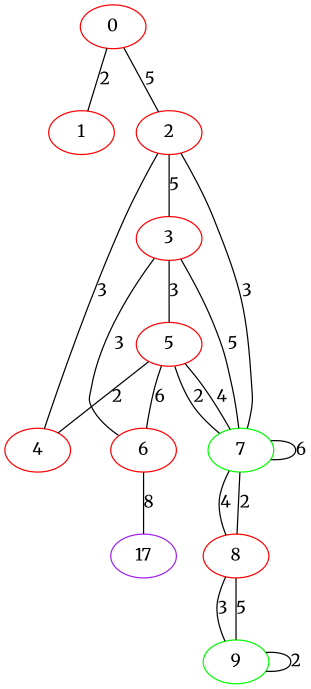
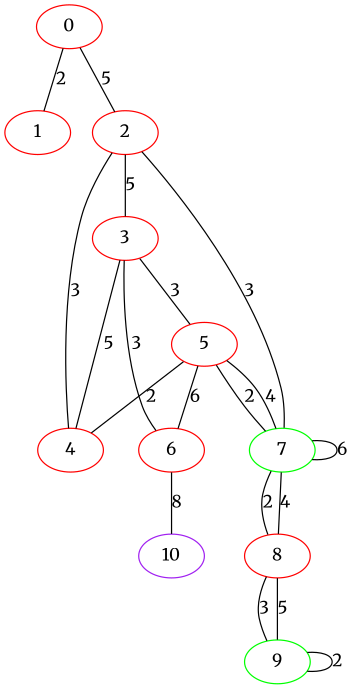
  graph {
    fontname=Merriweather
    node [color=red fontname=Merriweather weight=1]
    edge [fontname=Merriweather]
    0
    1
    2
    3
    4
    5
    6
    7 [color=green weight=2]
-   10 [color=purple weight=4 label=17]
+   10 [color=purple weight=4]
    8
    9 [color=green weight=2]
    0 -- 1 [label=2]
    0 -- 2 [label=5]
    2 -- 3 [label=5]
    2 -- 4 [label=3]
-   3 -- 7 [label=5]
+   3 -- 4 [label=5]
    3 -- 5 [label=3]
    3 -- 6 [label=3]
    5 -- 4 [label=2]
    5 -- 6 [label=6]
    5 -- 7 [label=2]
    5 -- 7 [label=4]
    6 -- 10 [label=8]
    7 -- 2 [label=3]
    7 -- 7 [label=6]
    7 -- 8 [label=4]
    7 -- 8 [label=2]
    8 -- 9 [label=3]
    8 -- 9 [label=5]
    9 -- 9 [label=2]
  }
